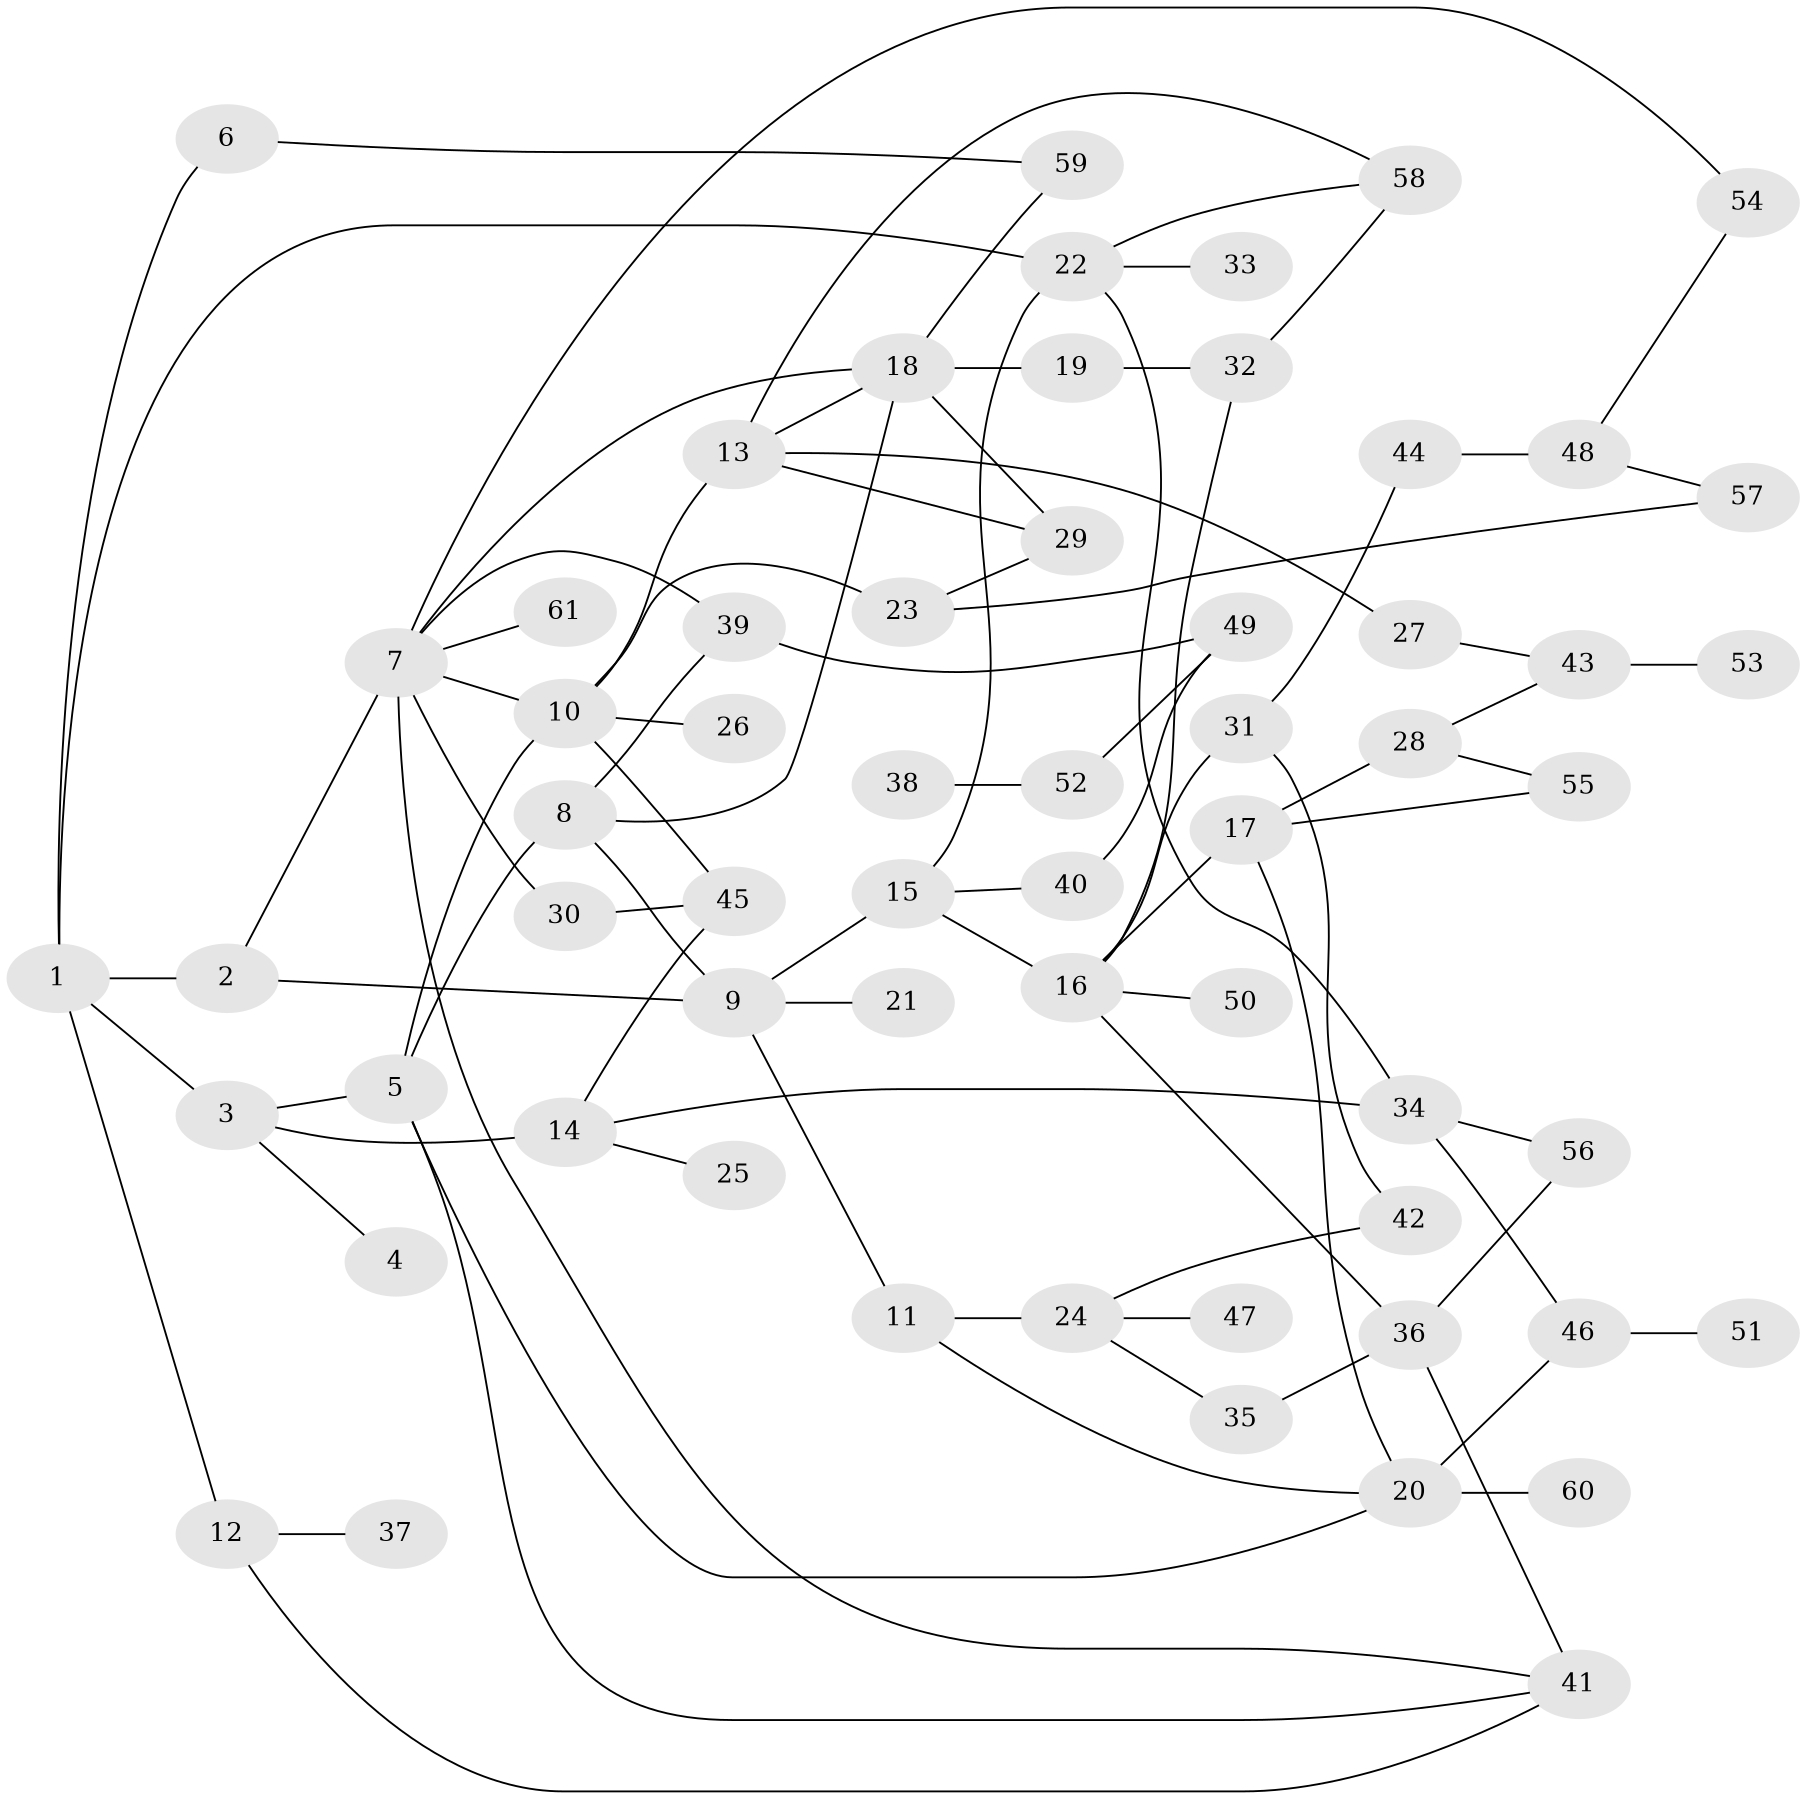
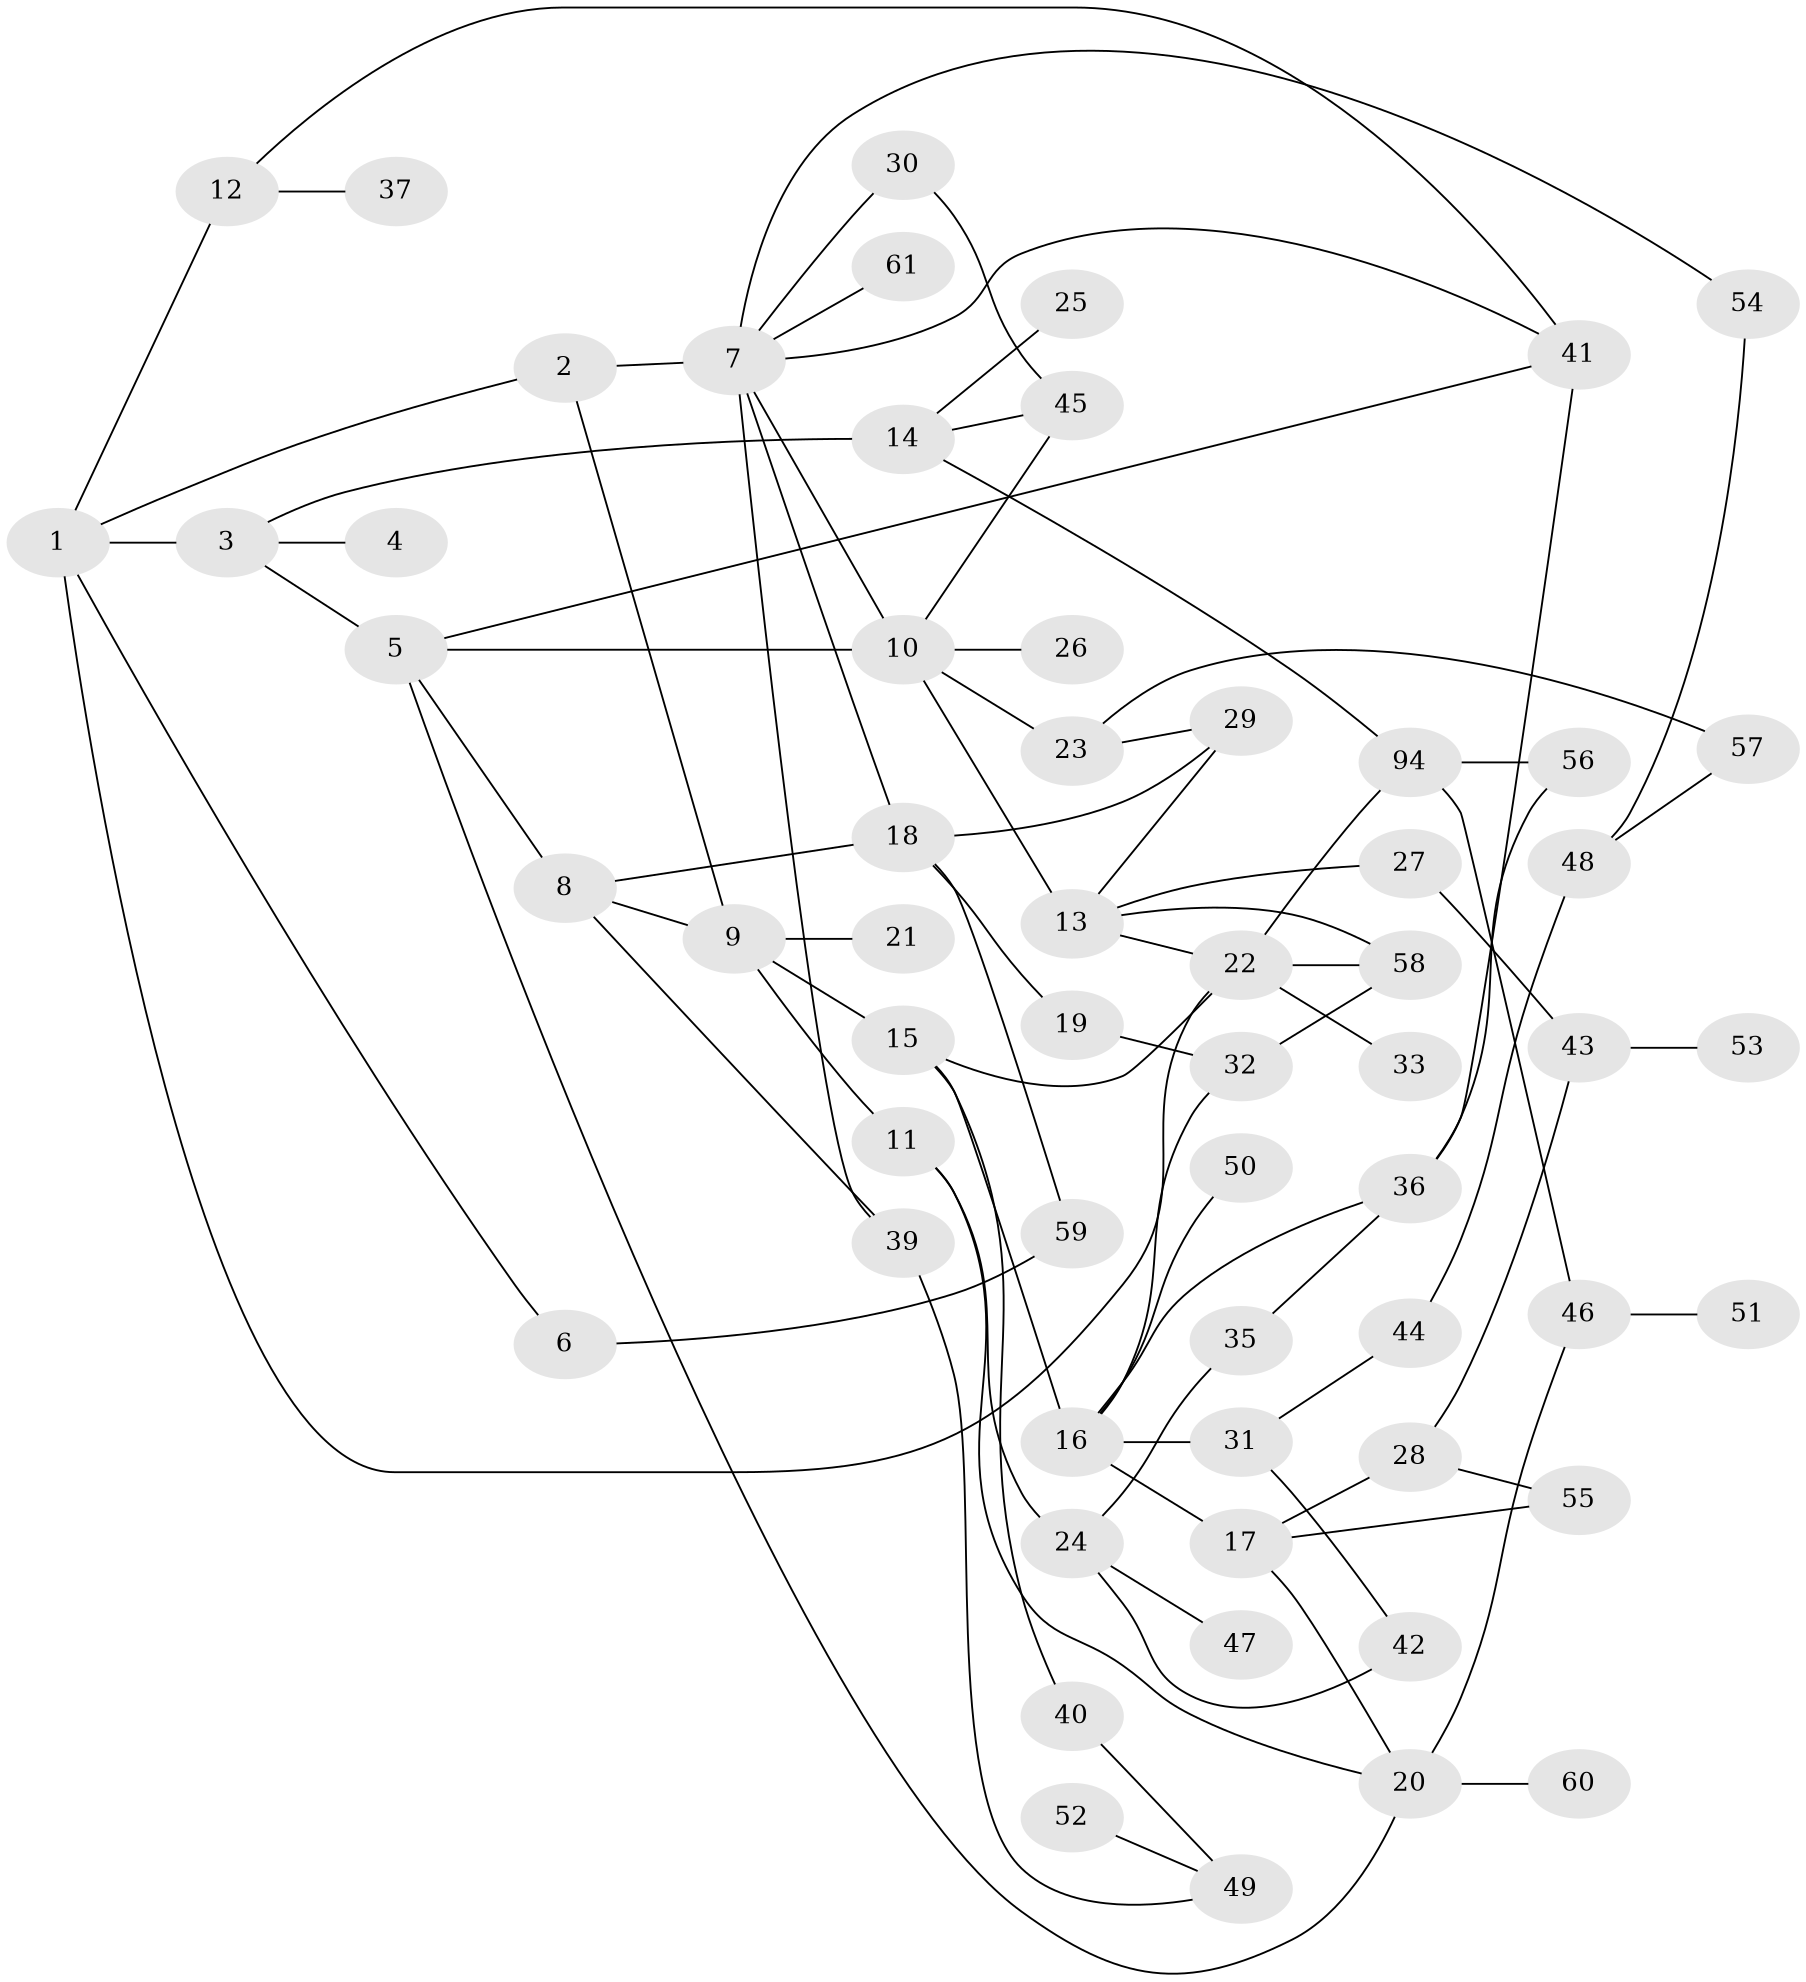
  graph {
    rankdir=LR
    node [color=gray90 style=filled]
    1
    2
    3
    6
    12
    22
    7
    9
    4
    5
    14
    59
    41
    37
    58
-   34
+   34 [label=94]
    33
    10
    18
    30
    39
    54
    61
    11
    15
    21
    8
    20
    45
    25
    13
    23
    26
    46
    60
    29
    19
    49
    24
    16
    40
    27
    57
    35
    42
    47
    43
    56
-   38
    52
    17
    31
    32
    36
    50
    28
    55
    44
    51
    53
    48
    1 -- 2
    1 -- 3
    1 -- 6
    1 -- 12
    1 -- 22
    2 -- 7
    2 -- 9
    3 -- 4
    3 -- 5
    3 -- 14
    6 -- 59
    12 -- 41
    12 -- 37
    22 -- 58
    22 -- 34
    22 -- 33
    7 -- 41
    7 -- 10
    7 -- 18
    7 -- 30
    7 -- 39
    7 -- 54
    7 -- 61
    9 -- 11
    9 -- 15
    9 -- 21
    5 -- 41
    5 -- 10
    5 -- 8
    5 -- 20
    14 -- 34
    14 -- 45
    14 -- 25
    34 -- 46
    34 -- 56
    10 -- 45
    10 -- 13
    10 -- 23
    10 -- 26
    18 -- 59
    18 -- 29
    18 -- 19
    30 -- 45
    39 -- 49
    11 -- 20
    11 -- 24
    15 -- 22
    15 -- 16
    15 -- 40
    8 -- 9
    8 -- 18
    8 -- 39
    20 -- 46
    20 -- 60
    13 -- 58
-   13 -- 18
+   13 -- 22
    13 -- 29
    13 -- 27
    23 -- 29
    23 -- 57
    46 -- 51
    19 -- 32
    24 -- 35
    24 -- 42
    24 -- 47
    16 -- 17
    16 -- 31
    16 -- 32
    16 -- 36
    16 -- 50
    40 -- 49
    27 -- 43
    35 -- 36
    43 -- 53
-   38 -- 52
    52 -- 49
    17 -- 20
    17 -- 28
    17 -- 55
    31 -- 42
    31 -- 44
    32 -- 58
    36 -- 41
    36 -- 56
    28 -- 43
    28 -- 55
    44 -- 48
    48 -- 54
    48 -- 57
  }
